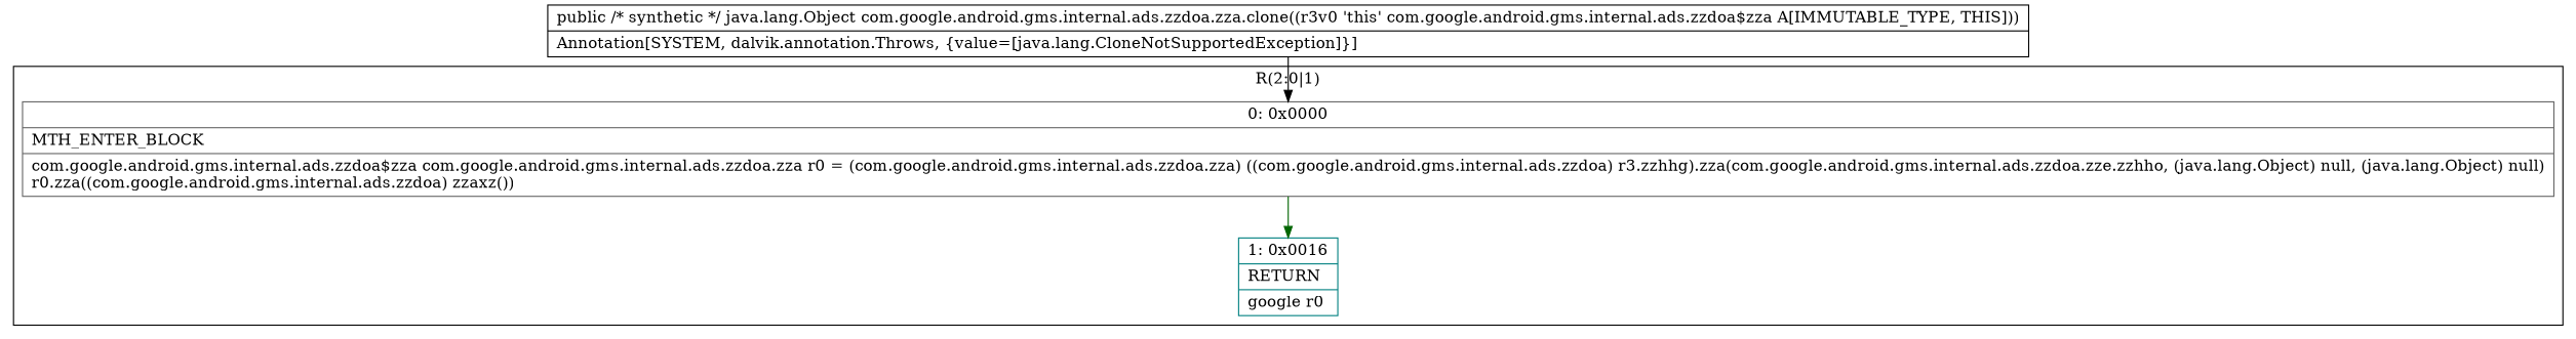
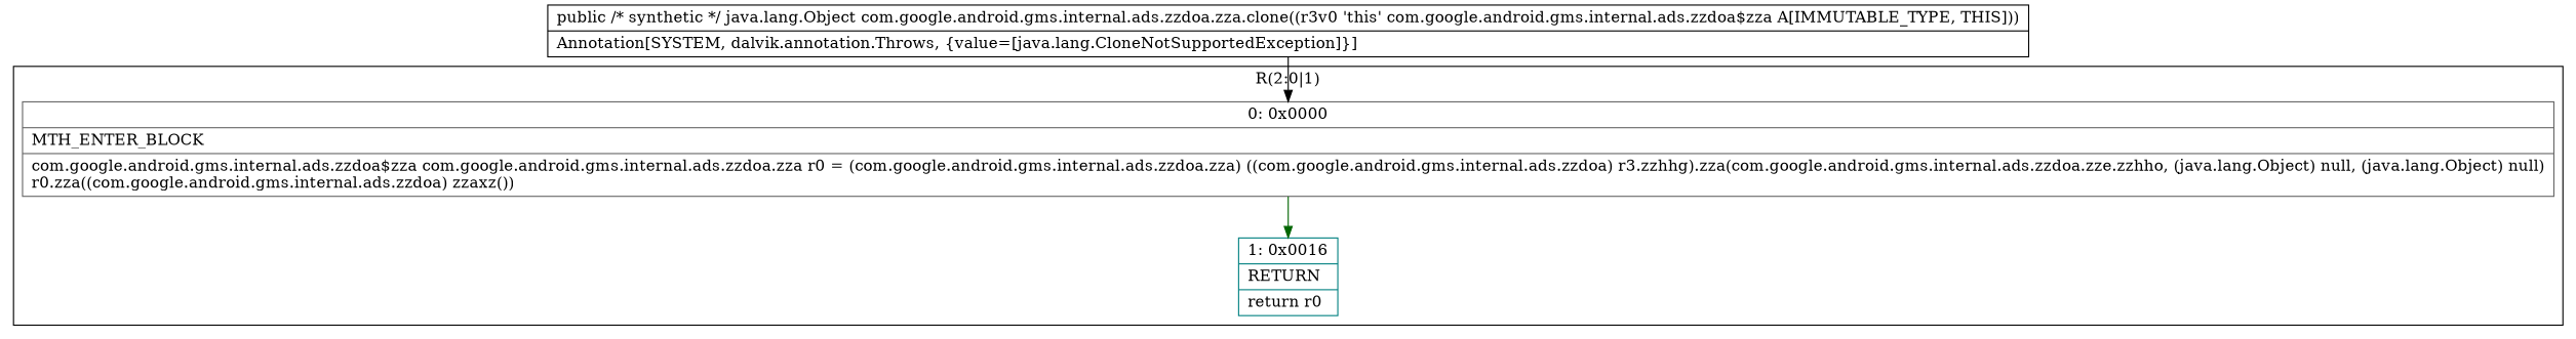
  digraph {
    node [shape=record]
    n1 [color=gray40 label="{0\:\ 0x0000|MTH_ENTER_BLOCK\l|com.google.android.gms.internal.ads.zzdoa$zza com.google.android.gms.internal.ads.zzdoa.zza r0 = (com.google.android.gms.internal.ads.zzdoa.zza) ((com.google.android.gms.internal.ads.zzdoa) r3.zzhhg).zza(com.google.android.gms.internal.ads.zzdoa.zze.zzhho, (java.lang.Object) null, (java.lang.Object) null)\lr0.zza((com.google.android.gms.internal.ads.zzdoa) zzaxz())\l}"]
-   n2 [color=teal label="{1\:\ 0x0016|RETURN\l|google r0\l}"]
+   n2 [color=teal label="{1\:\ 0x0016|RETURN\l|return r0\l}"]
    n3 [label="{public \/* synthetic *\/ java.lang.Object com.google.android.gms.internal.ads.zzdoa.zza.clone((r3v0 'this' com.google.android.gms.internal.ads.zzdoa$zza A[IMMUTABLE_TYPE, THIS]))  | Annotation[SYSTEM, dalvik.annotation.Throws, \{value=[java.lang.CloneNotSupportedException]\}]\l}" color=black]
    subgraph cluster_1 {
      label="R(2:0|1)"
      n1
      n2
    }
    n1 -> n2 [color=darkgreen]
    n3 -> n1 [color=black]
  }
